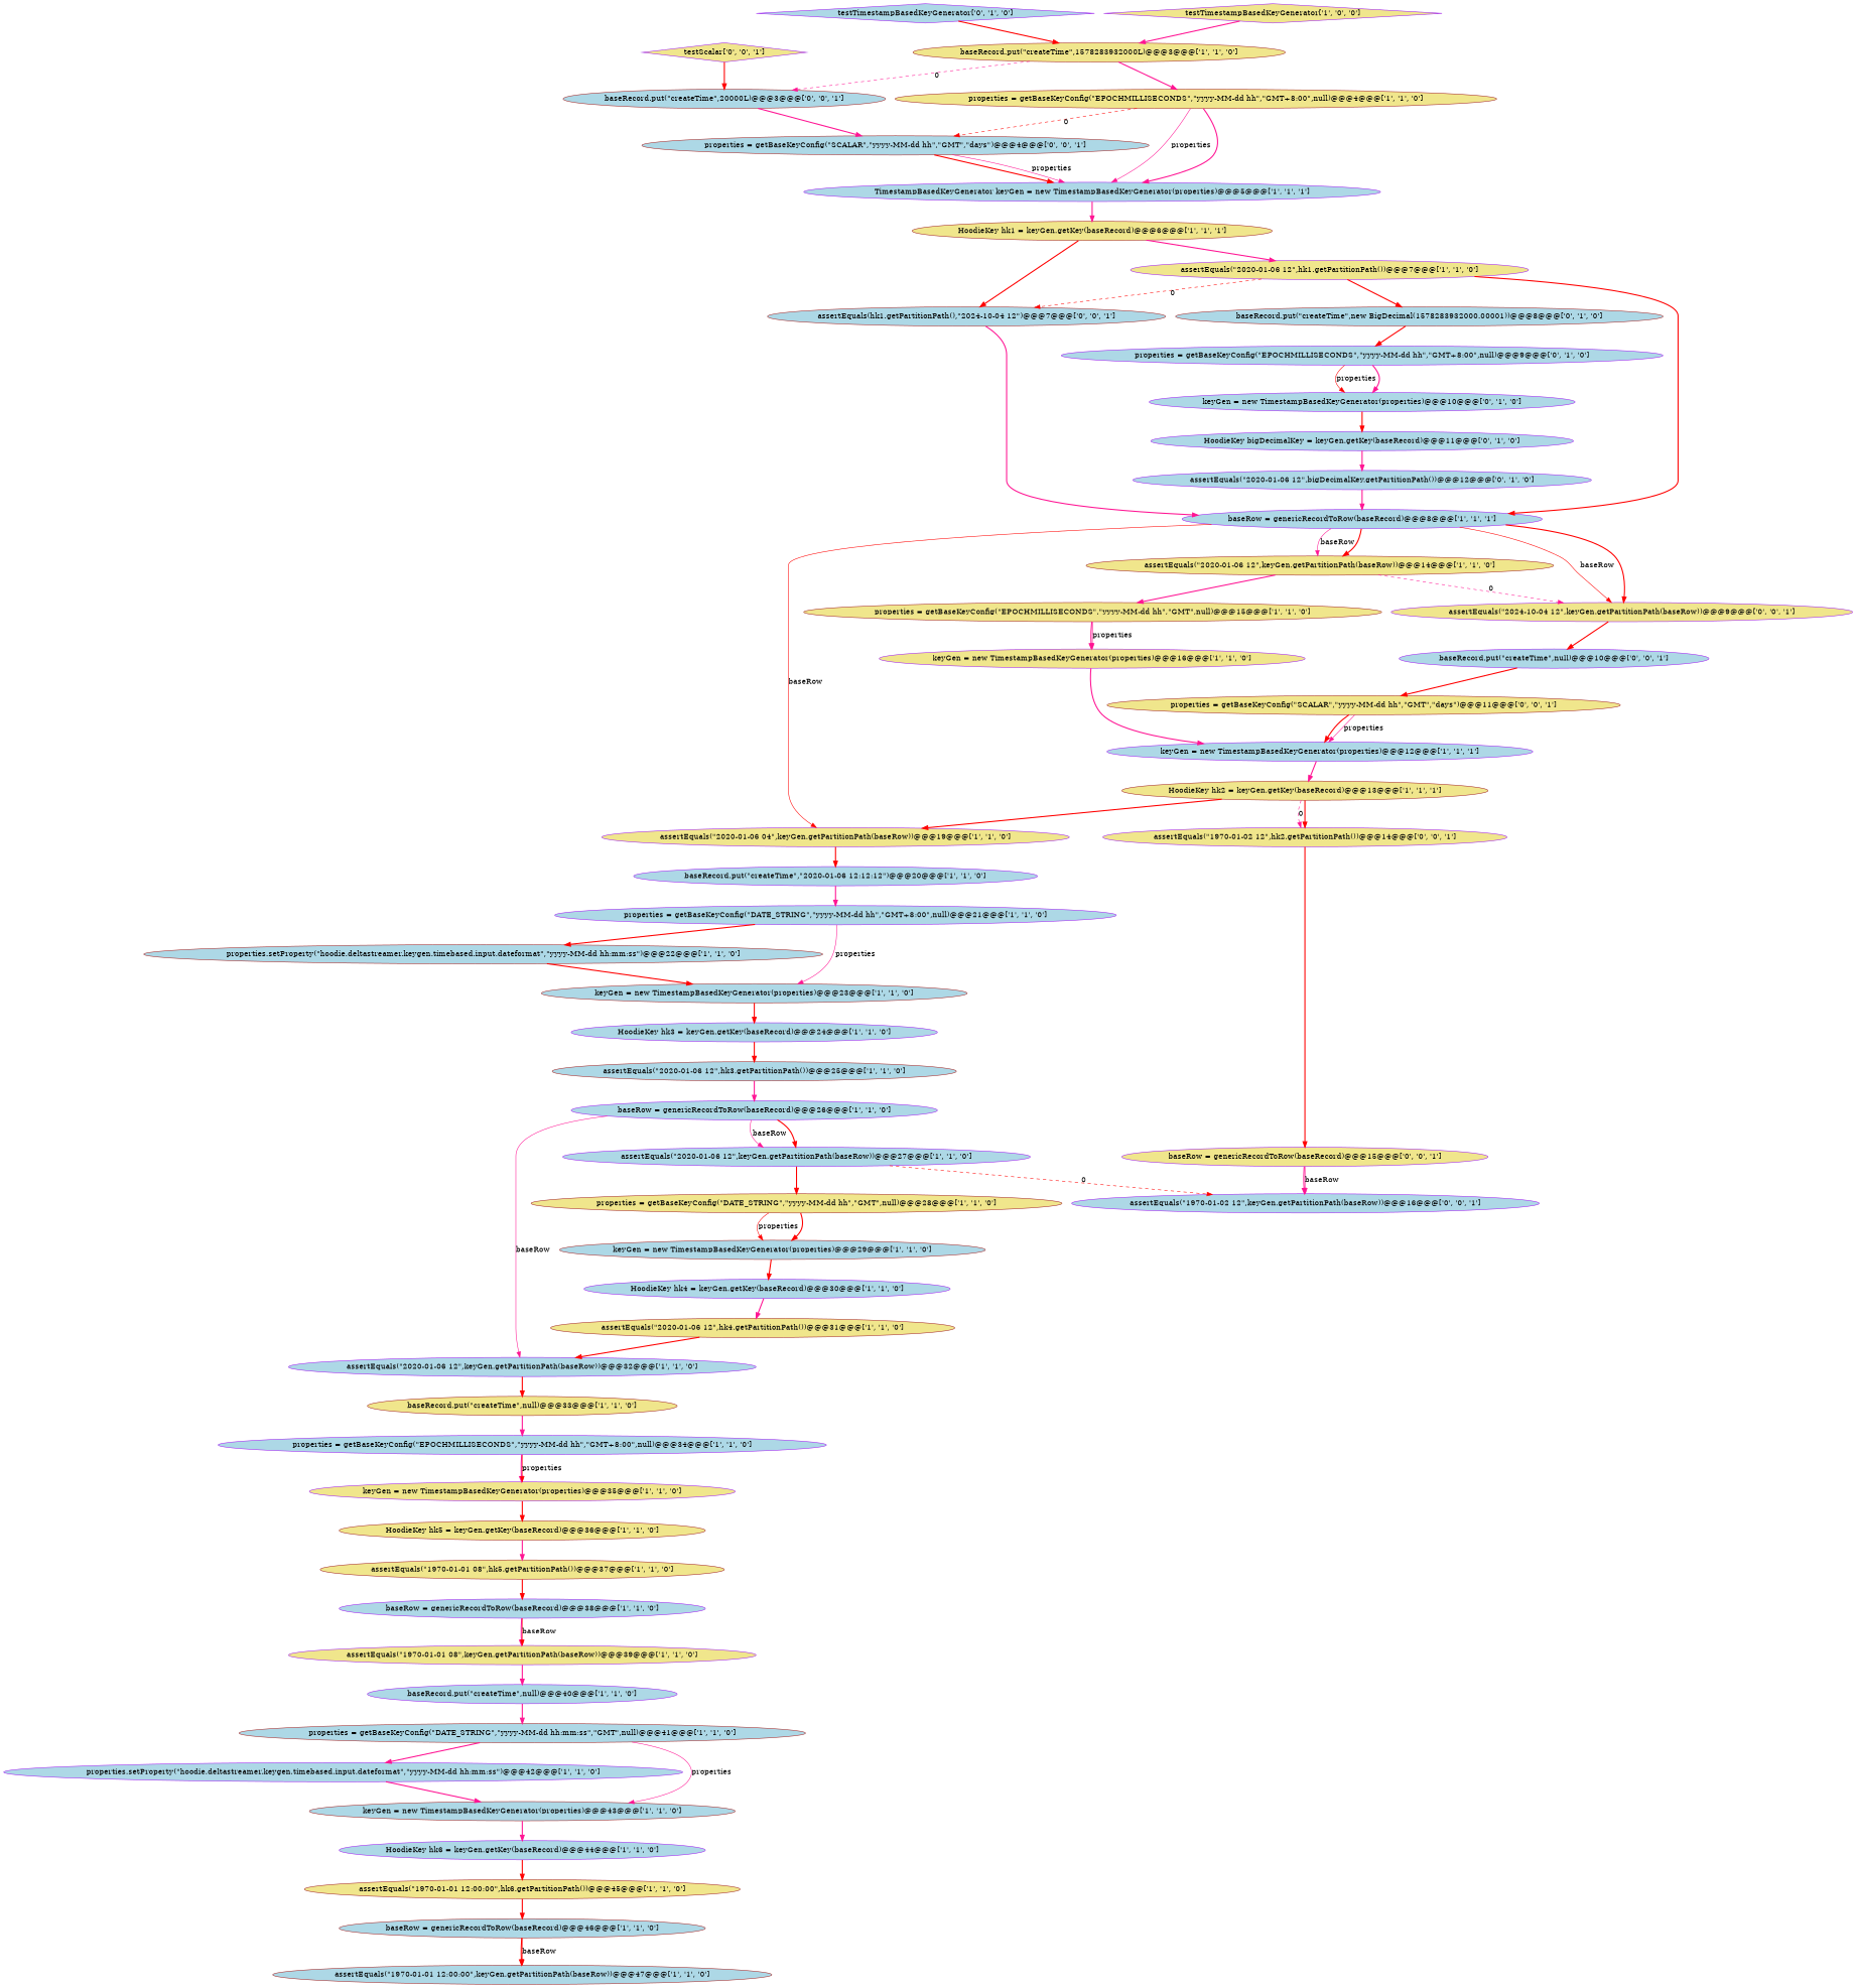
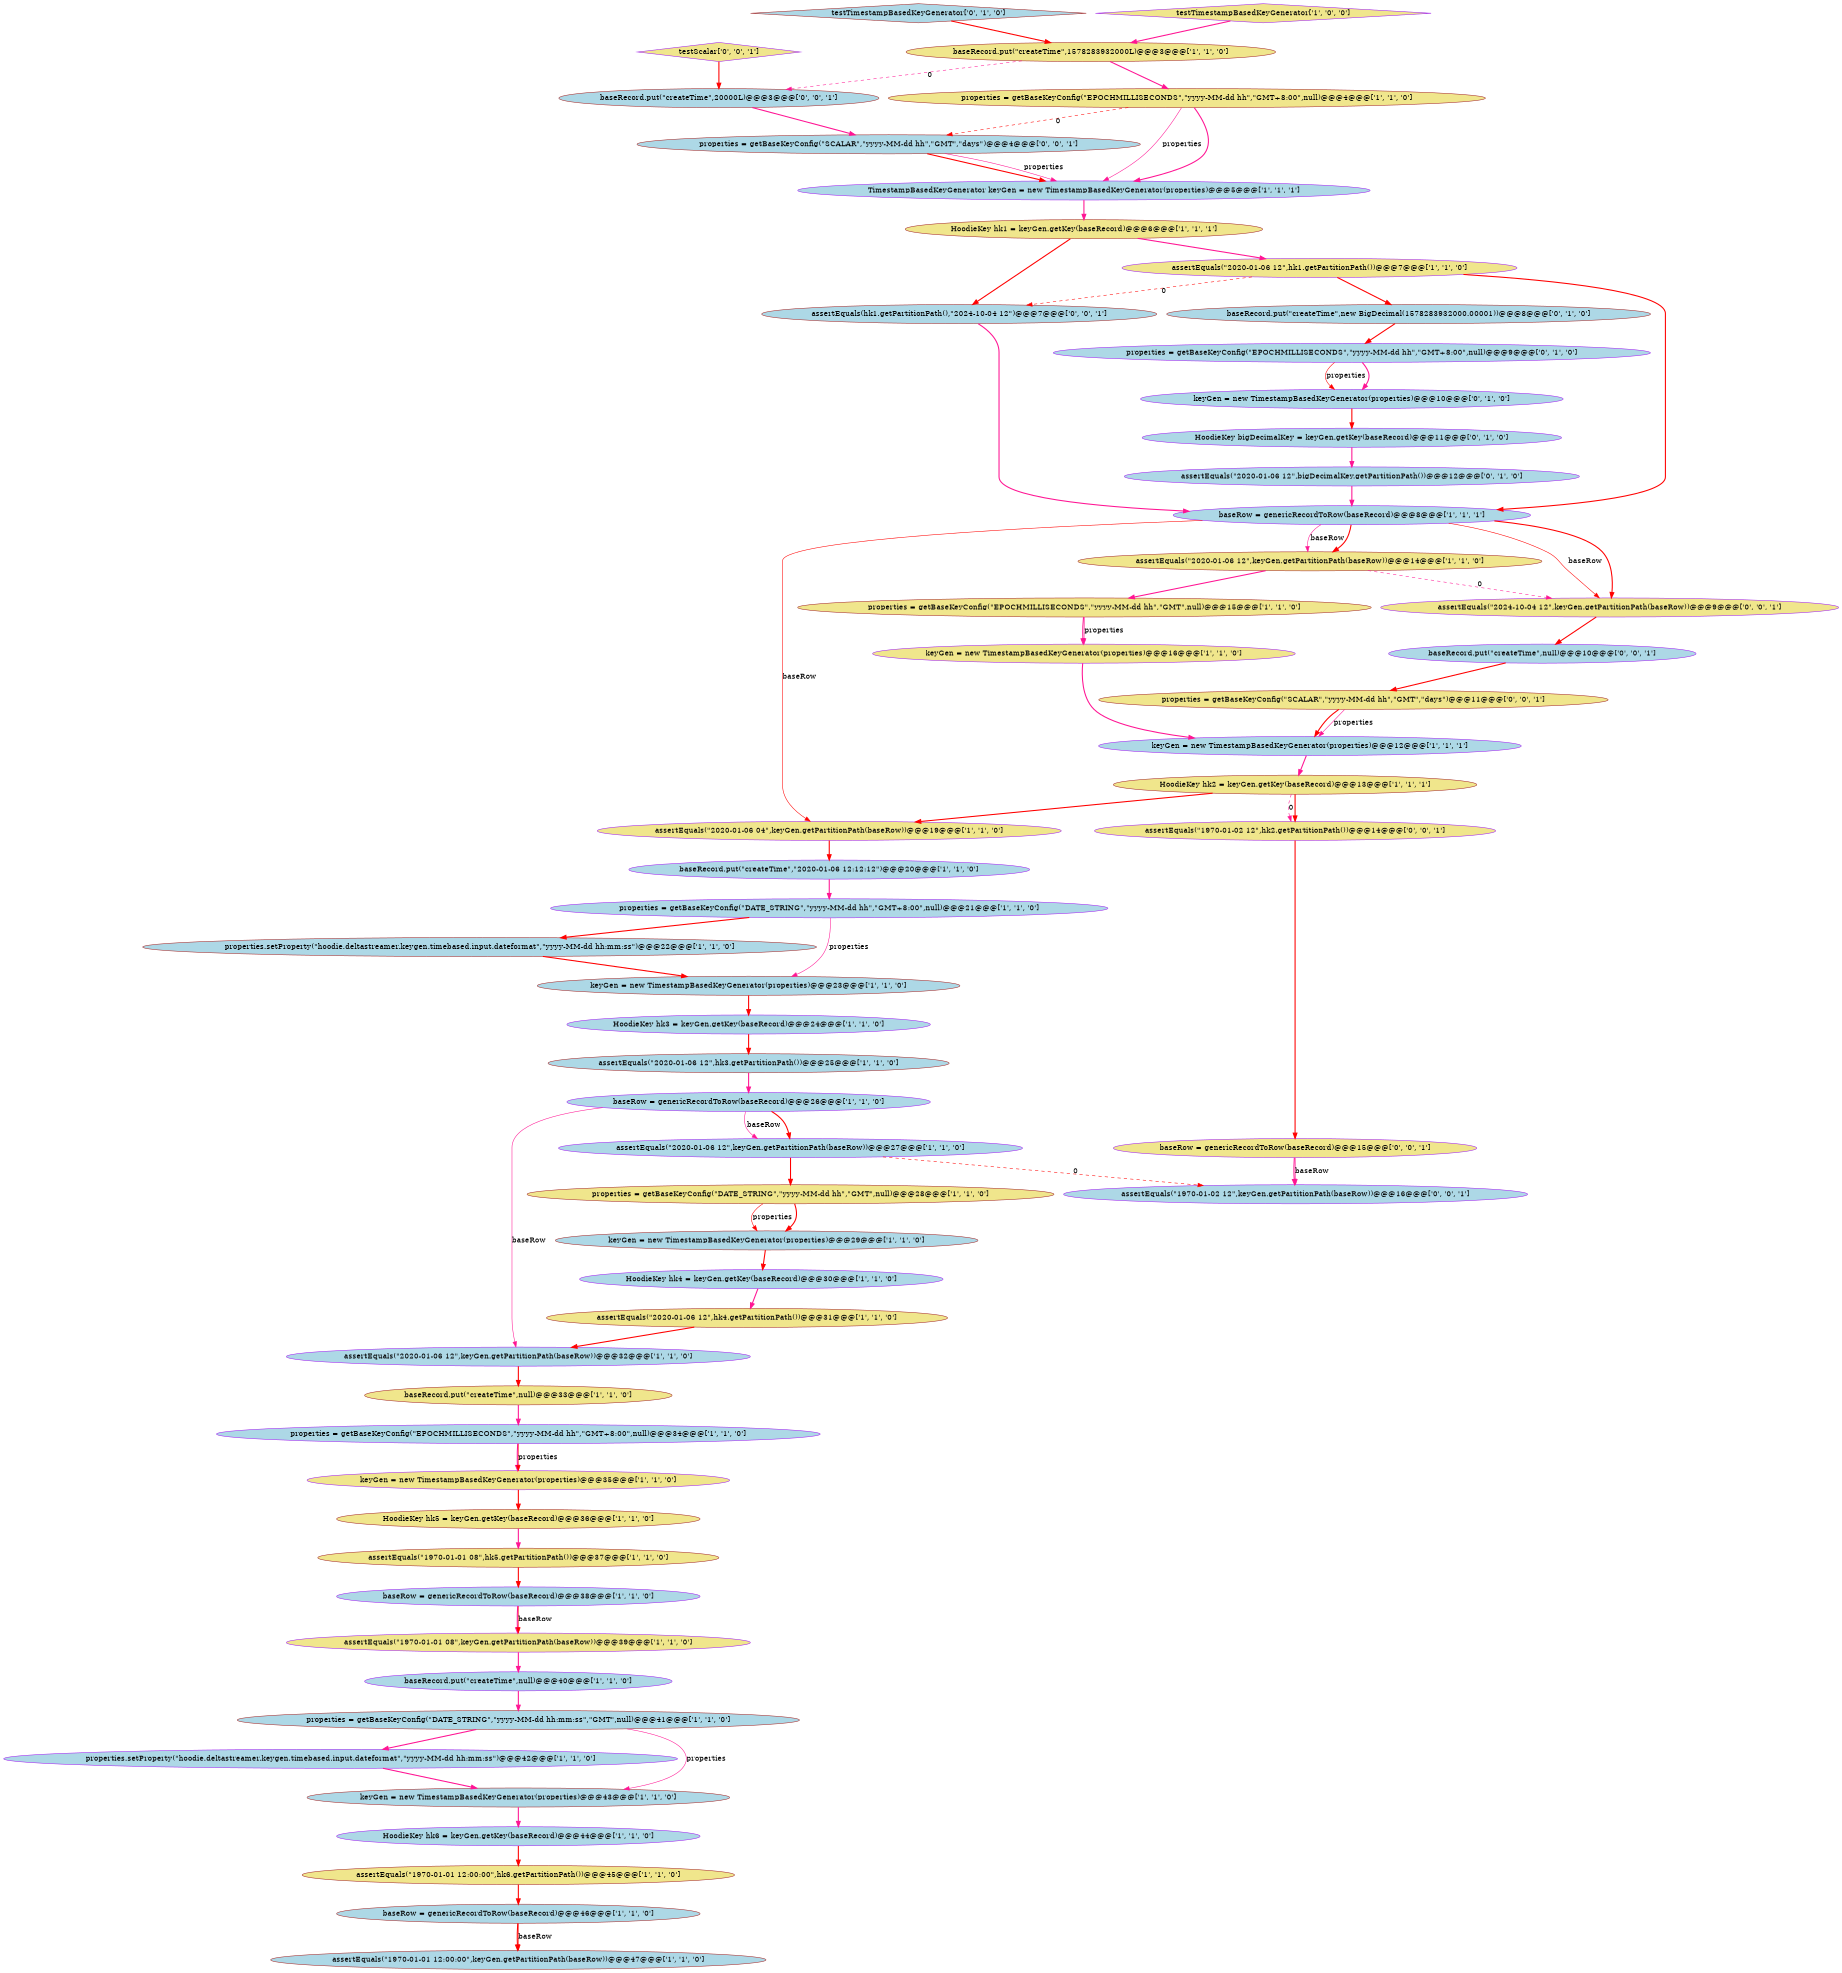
  digraph {
    node [fillcolor=lightblue shape=ellipse style=filled color=purple]
    edge [style=bold color=red]
    n1 [label="assertEquals(\"2020-01-06 12\",keyGen.getPartitionPath(baseRow))@@@32@@@['1', '1', '0']"]
    n2 [fillcolor=khaki label="baseRecord.put(\"createTime\",null)@@@33@@@['1', '1', '0']" color=brown]
    n3 [label="assertEquals(hk1.getPartitionPath(),\"2024-10-04 12\")@@@7@@@['0', '0', '1']" color=brown]
    n4 [label="baseRow = genericRecordToRow(baseRecord)@@@8@@@['1', '1', '1']"]
    n5 [label="TimestampBasedKeyGenerator keyGen = new TimestampBasedKeyGenerator(properties)@@@5@@@['1', '1', '1']"]
    n6 [fillcolor=khaki label="HoodieKey hk1 = keyGen.getKey(baseRecord)@@@6@@@['1', '1', '1']" color=brown]
    n7 [fillcolor=khaki label="assertEquals(\"2024-10-04 12\",keyGen.getPartitionPath(baseRow))@@@9@@@['0', '0', '1']"]
    n8 [label="baseRecord.put(\"createTime\",null)@@@10@@@['0', '0', '1']"]
    n9 [label="HoodieKey hk3 = keyGen.getKey(baseRecord)@@@24@@@['1', '1', '0']"]
    n10 [label="assertEquals(\"2020-01-06 12\",hk3.getPartitionPath())@@@25@@@['1', '1', '0']" color=brown]
    n11 [label="keyGen = new TimestampBasedKeyGenerator(properties)@@@12@@@['1', '1', '1']"]
    n12 [fillcolor=khaki label="HoodieKey hk2 = keyGen.getKey(baseRecord)@@@13@@@['1', '1', '1']" color=brown]
    n13 [fillcolor=khaki label="properties = getBaseKeyConfig(\"EPOCHMILLISECONDS\",\"yyyy-MM-dd hh\",\"GMT\",null)@@@15@@@['1', '1', '0']" color=brown]
    n14 [fillcolor=khaki label="keyGen = new TimestampBasedKeyGenerator(properties)@@@16@@@['1', '1', '0']"]
    n15 [label="HoodieKey hk4 = keyGen.getKey(baseRecord)@@@30@@@['1', '1', '0']"]
    n16 [fillcolor=khaki label="assertEquals(\"2020-01-06 12\",hk4.getPartitionPath())@@@31@@@['1', '1', '0']" color=brown]
    n17 [label="baseRow = genericRecordToRow(baseRecord)@@@26@@@['1', '1', '0']"]
    n18 [label="assertEquals(\"2020-01-06 12\",keyGen.getPartitionPath(baseRow))@@@27@@@['1', '1', '0']"]
    n19 [fillcolor=khaki label="HoodieKey hk5 = keyGen.getKey(baseRecord)@@@36@@@['1', '1', '0']" color=brown]
    n20 [fillcolor=khaki label="assertEquals(\"1970-01-01 08\",hk5.getPartitionPath())@@@37@@@['1', '1', '0']" color=brown]
    n21 [fillcolor=khaki label="testScalar['0', '0', '1']" shape=diamond]
    n22 [label="baseRecord.put(\"createTime\",20000L)@@@3@@@['0', '0', '1']" color=brown]
    n23 [label="keyGen = new TimestampBasedKeyGenerator(properties)@@@29@@@['1', '1', '0']" color=brown]
    n24 [label="baseRow = genericRecordToRow(baseRecord)@@@46@@@['1', '1', '0']" color=brown]
    n25 [label="assertEquals(\"1970-01-01 12:00:00\",keyGen.getPartitionPath(baseRow))@@@47@@@['1', '1', '0']" color=brown]
    n26 [label="properties = getBaseKeyConfig(\"EPOCHMILLISECONDS\",\"yyyy-MM-dd hh\",\"GMT+8:00\",null)@@@34@@@['1', '1', '0']"]
    n27 [label="properties.setProperty(\"hoodie.deltastreamer.keygen.timebased.input.dateformat\",\"yyyy-MM-dd hh:mm:ss\")@@@22@@@['1', '1', '0']" color=brown]
    n28 [label="keyGen = new TimestampBasedKeyGenerator(properties)@@@23@@@['1', '1', '0']" color=brown]
    n29 [fillcolor=khaki label="assertEquals(\"1970-01-02 12\",hk2.getPartitionPath())@@@14@@@['0', '0', '1']"]
    n30 [fillcolor=khaki label="baseRow = genericRecordToRow(baseRecord)@@@15@@@['0', '0', '1']"]
    n31 [label="keyGen = new TimestampBasedKeyGenerator(properties)@@@43@@@['1', '1', '0']" color=brown]
    n32 [label="HoodieKey hk6 = keyGen.getKey(baseRecord)@@@44@@@['1', '1', '0']"]
    n33 [label="assertEquals(\"1970-01-02 12\",keyGen.getPartitionPath(baseRow))@@@16@@@['0', '0', '1']"]
    n34 [fillcolor=khaki label="properties = getBaseKeyConfig(\"DATE_STRING\",\"yyyy-MM-dd hh\",\"GMT\",null)@@@28@@@['1', '1', '0']" color=brown]
    n35 [label="properties.setProperty(\"hoodie.deltastreamer.keygen.timebased.input.dateformat\",\"yyyy-MM-dd hh:mm:ss\")@@@42@@@['1', '1', '0']"]
    n36 [fillcolor=khaki label="baseRecord.put(\"createTime\",1578283932000L)@@@3@@@['1', '1', '0']" color=brown]
    n37 [fillcolor=khaki label="properties = getBaseKeyConfig(\"EPOCHMILLISECONDS\",\"yyyy-MM-dd hh\",\"GMT+8:00\",null)@@@4@@@['1', '1', '0']" color=brown]
    n38 [fillcolor=khaki label="properties = getBaseKeyConfig(\"SCALAR\",\"yyyy-MM-dd hh\",\"GMT\",\"days\")@@@11@@@['0', '0', '1']" color=brown]
    n39 [label="baseRow = genericRecordToRow(baseRecord)@@@38@@@['1', '1', '0']"]
    n40 [fillcolor=khaki label="assertEquals(\"1970-01-01 08\",keyGen.getPartitionPath(baseRow))@@@39@@@['1', '1', '0']"]
    n41 [fillcolor=khaki label="assertEquals(\"2020-01-06 12\",keyGen.getPartitionPath(baseRow))@@@14@@@['1', '1', '0']" color=brown]
    n42 [label="baseRecord.put(\"createTime\",null)@@@40@@@['1', '1', '0']"]
-   n43 [label="testTimestampBasedKeyGenerator['0', '1', '0']" shape=diamond]
+   n43 [label="testTimestampBasedKeyGenerator['0', '1', '0']" shape=diamond color=brown]
    n44 [fillcolor=khaki label="keyGen = new TimestampBasedKeyGenerator(properties)@@@35@@@['1', '1', '0']"]
    n45 [fillcolor=khaki label="assertEquals(\"2020-01-06 04\",keyGen.getPartitionPath(baseRow))@@@19@@@['1', '1', '0']"]
    n46 [fillcolor=khaki label="assertEquals(\"1970-01-01 12:00:00\",hk6.getPartitionPath())@@@45@@@['1', '1', '0']" color=brown]
    n47 [label="properties = getBaseKeyConfig(\"SCALAR\",\"yyyy-MM-dd hh\",\"GMT\",\"days\")@@@4@@@['0', '0', '1']" color=brown]
    n48 [fillcolor=khaki label="testTimestampBasedKeyGenerator['1', '0', '0']" shape=diamond]
    n49 [fillcolor=khaki label="assertEquals(\"2020-01-06 12\",hk1.getPartitionPath())@@@7@@@['1', '1', '0']"]
    n50 [label="baseRecord.put(\"createTime\",new BigDecimal(1578283932000.00001))@@@8@@@['0', '1', '0']" color=brown]
    n51 [label="properties = getBaseKeyConfig(\"EPOCHMILLISECONDS\",\"yyyy-MM-dd hh\",\"GMT+8:00\",null)@@@9@@@['0', '1', '0']"]
    n52 [label="assertEquals(\"2020-01-06 12\",bigDecimalKey.getPartitionPath())@@@12@@@['0', '1', '0']"]
    n53 [label="properties = getBaseKeyConfig(\"DATE_STRING\",\"yyyy-MM-dd hh:mm:ss\",\"GMT\",null)@@@41@@@['1', '1', '0']" color=brown]
    n54 [label="keyGen = new TimestampBasedKeyGenerator(properties)@@@10@@@['0', '1', '0']"]
    n55 [label="HoodieKey bigDecimalKey = keyGen.getKey(baseRecord)@@@11@@@['0', '1', '0']"]
    n56 [label="baseRecord.put(\"createTime\",\"2020-01-06 12:12:12\")@@@20@@@['1', '1', '0']"]
    n57 [label="properties = getBaseKeyConfig(\"DATE_STRING\",\"yyyy-MM-dd hh\",\"GMT+8:00\",null)@@@21@@@['1', '1', '0']"]
    n1 -> n2
    n2 -> n26 [color=deeppink]
    n3 -> n4 [color=deeppink]
    n4 -> n7 [label=baseRow style=solid]
    n4 -> n7
    n4 -> n41 [label=baseRow style=solid color=deeppink]
    n4 -> n41
    n4 -> n45 [label=baseRow style=solid]
    n5 -> n6 [color=deeppink]
    n6 -> n3
    n6 -> n49 [color=deeppink]
    n7 -> n8
    n8 -> n38
    n9 -> n10
    n10 -> n17 [color=deeppink]
    n11 -> n12 [color=deeppink]
    n12 -> n29 [label=0 style=dashed color=deeppink]
    n12 -> n29
    n12 -> n45
    n13 -> n14 [label=properties style=solid color=deeppink]
    n13 -> n14 [color=deeppink]
    n14 -> n11 [color=deeppink]
    n15 -> n16 [color=deeppink]
    n16 -> n1
    n17 -> n1 [label=baseRow style=solid color=deeppink]
    n17 -> n18
    n17 -> n18 [label=baseRow style=solid color=deeppink]
    n18 -> n33 [label=0 style=dashed]
    n18 -> n34
    n19 -> n20 [color=deeppink]
    n20 -> n39
    n21 -> n22
    n22 -> n47 [color=deeppink]
    n23 -> n15
    n24 -> n25
    n24 -> n25 [label=baseRow style=solid]
    n26 -> n44 [color=deeppink]
    n26 -> n44 [label=properties style=solid]
    n27 -> n28
    n28 -> n9
    n29 -> n30
    n30 -> n33 [color=deeppink]
    n30 -> n33 [label=baseRow style=solid color=deeppink]
    n31 -> n32 [color=deeppink]
    n32 -> n46
    n34 -> n23
    n34 -> n23 [label=properties style=solid]
    n35 -> n31 [color=deeppink]
    n36 -> n22 [label=0 style=dashed color=deeppink]
    n36 -> n37 [color=deeppink]
    n37 -> n5 [label=properties style=solid color=deeppink]
    n37 -> n5 [color=deeppink]
    n37 -> n47 [label=0 style=dashed]
    n38 -> n11 [label=properties style=solid color=deeppink]
    n38 -> n11
    n39 -> n40 [color=deeppink]
    n39 -> n40 [label=baseRow style=solid]
    n40 -> n42 [color=deeppink]
    n41 -> n7 [label=0 style=dashed color=deeppink]
    n41 -> n13 [color=deeppink]
    n42 -> n53 [color=deeppink]
    n43 -> n36
    n44 -> n19
    n45 -> n56
    n46 -> n24
    n47 -> n5
    n47 -> n5 [label=properties style=solid color=deeppink]
    n48 -> n36 [color=deeppink]
    n49 -> n3 [label=0 style=dashed]
    n49 -> n4
    n49 -> n50
    n50 -> n51
    n51 -> n54 [color=deeppink]
    n51 -> n54 [label=properties style=solid]
    n52 -> n4 [color=deeppink]
    n53 -> n31 [label=properties style=solid color=deeppink]
    n53 -> n35 [color=deeppink]
    n54 -> n55
    n55 -> n52 [color=deeppink]
    n56 -> n57 [color=deeppink]
    n57 -> n27
    n57 -> n28 [label=properties style=solid color=deeppink]
  }
